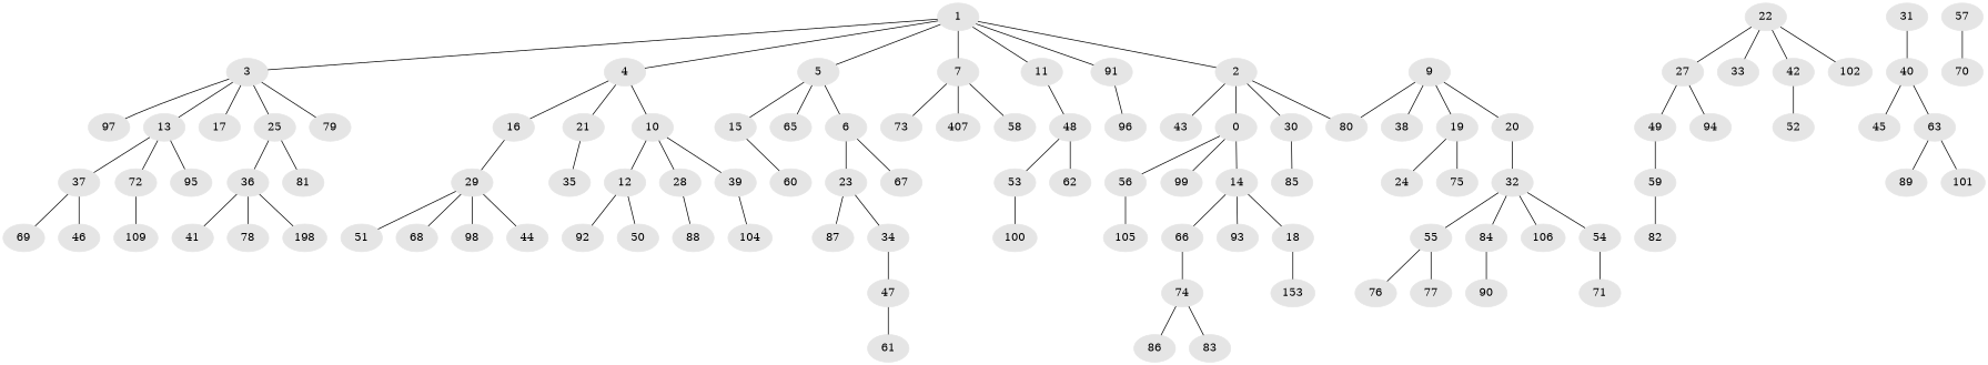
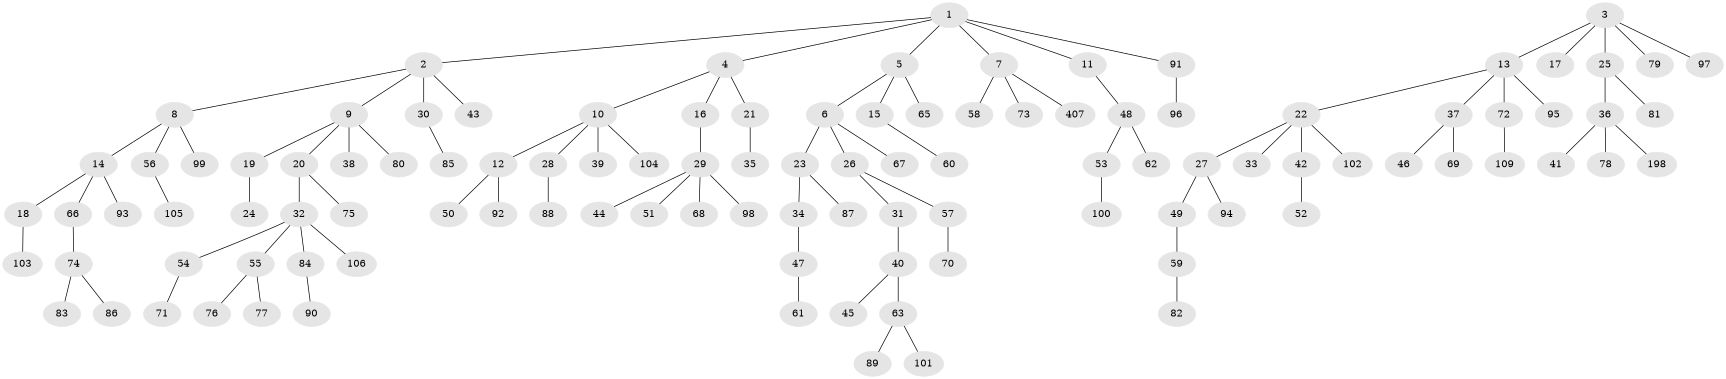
  graph {
    node [color=gray90 style=filled]
    1
    2
    3
    4
    5
    7
    11
    91
-   8 [label=0]
+   8
    9
    30
    43
    13
    17
    25
    79
    97
    10
    16
    21
    6
    15
    65
    58
    73
    n26 [label=407]
    48
    96
    14
    56
    99
    19
    20
    38
    80
    85
    22
    37
    72
    95
    36
    81
    12
    28
    39
    104
    29
    35
    23
+   26
    67
    60
    34
    87
    31
    57
    18
    66
    93
    105
    24
    32
    75
    50
    92
    88
    53
    62
    27
    33
    42
    102
    46
    69
    109
-   103 [label=153]
+   103
    74
    44
    51
    68
    98
    54
    55
    84
    106
    49
    94
    52
    47
    41
    78
    n92 [label=198]
    40
    70
    59
    45
    63
    71
    76
    77
    90
    61
    89
    101
    100
    82
    83
    86
    1 -- 2
-   1 -- 3
    1 -- 4
    1 -- 5
    1 -- 7
    1 -- 11
    1 -- 91
    2 -- 8
-   2 -- 80
+   2 -- 9
    2 -- 30
    2 -- 43
    3 -- 13
    3 -- 17
    3 -- 25
    3 -- 79
    3 -- 97
    4 -- 10
    4 -- 16
    4 -- 21
    5 -- 6
    5 -- 15
    5 -- 65
    7 -- 58
    7 -- 73
    7 -- n26
    11 -- 48
    91 -- 96
    8 -- 14
    8 -- 56
    8 -- 99
    9 -- 19
    9 -- 20
    9 -- 38
    9 -- 80
    30 -- 85
+   13 -- 22
    13 -- 37
    13 -- 72
    13 -- 95
    25 -- 36
    25 -- 81
    10 -- 12
    10 -- 28
    10 -- 39
-   39 -- 104
+   10 -- 104
    16 -- 29
    21 -- 35
    6 -- 23
+   6 -- 26
    6 -- 67
    15 -- 60
    48 -- 53
    48 -- 62
    14 -- 18
    14 -- 66
    14 -- 93
    56 -- 105
    19 -- 24
    20 -- 32
-   19 -- 75
+   20 -- 75
    22 -- 27
    22 -- 33
    22 -- 42
    22 -- 102
    37 -- 46
    37 -- 69
    72 -- 109
    36 -- 41
    36 -- 78
    36 -- n92
    12 -- 50
    12 -- 92
    28 -- 88
    29 -- 44
    29 -- 51
    29 -- 68
    29 -- 98
    23 -- 34
    23 -- 87
+   26 -- 31
+   26 -- 57
    34 -- 47
    31 -- 40
    57 -- 70
    18 -- 103
    66 -- 74
    32 -- 54
    32 -- 55
    32 -- 84
    32 -- 106
    53 -- 100
    27 -- 49
    27 -- 94
    42 -- 52
    74 -- 83
    74 -- 86
    54 -- 71
    55 -- 76
    55 -- 77
    84 -- 90
    49 -- 59
    47 -- 61
    40 -- 45
    40 -- 63
    59 -- 82
    63 -- 89
    63 -- 101
  }
